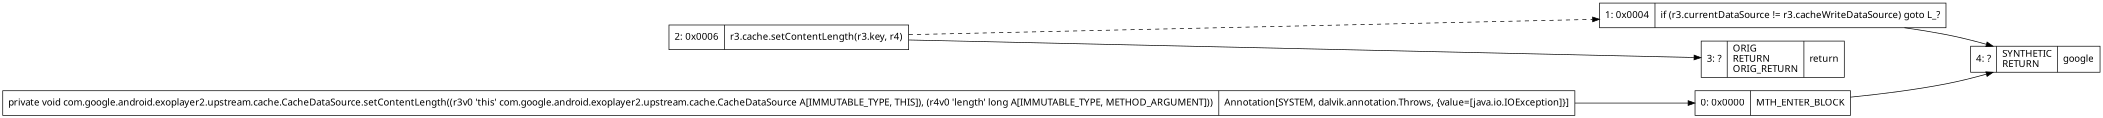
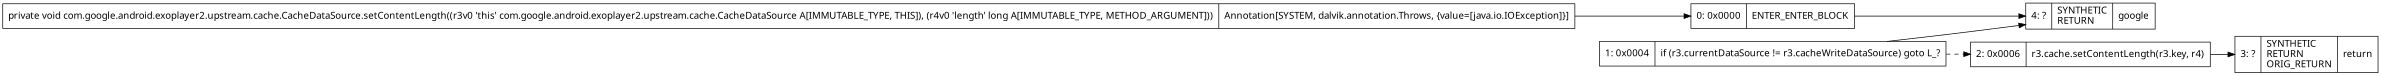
  digraph {
    fontname="Noto Sans"
    rankdir=LR
    node [fontname="Noto Sans" shape=record]
    edge [fontname="Noto Sans"]
-   n1 [label="{0\:\ 0x0000|MTH_ENTER_BLOCK\l}"]
+   n1 [label="{0\:\ 0x0000|ENTER_ENTER_BLOCK\l}"]
    n2 [label="{4\:\ ?|SYNTHETIC\lRETURN\l|google\l}"]
    n3 [label="{1\:\ 0x0004|if (r3.currentDataSource != r3.cacheWriteDataSource) goto L_?\l}"]
    n4 [label="{2\:\ 0x0006|r3.cache.setContentLength(r3.key, r4)\l}"]
-   n5 [label="{3\:\ ?|ORIG\lRETURN\lORIG_RETURN\l|return\l}"]
+   n5 [label="{3\:\ ?|SYNTHETIC\lRETURN\lORIG_RETURN\l|return\l}"]
    n6 [label="{private void com.google.android.exoplayer2.upstream.cache.CacheDataSource.setContentLength((r3v0 'this' com.google.android.exoplayer2.upstream.cache.CacheDataSource A[IMMUTABLE_TYPE, THIS]), (r4v0 'length' long A[IMMUTABLE_TYPE, METHOD_ARGUMENT]))  | Annotation[SYSTEM, dalvik.annotation.Throws, \{value=[java.io.IOException]\}]\l}"]
    n1 -> n2
    n3 -> n2
-   n4 -> n3 [style=dashed]
+   n3 -> n4 [style=dashed]
    n4 -> n5
    n6 -> n1
  }
